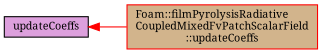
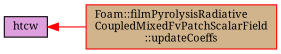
  digraph {
    rankdir=LR
    fontname="Noto Serif"
    node [fontname="Noto Serif" fontsize=10 shape=record style=filled]
-   n1 [color=black fillcolor=plum fontcolor=black height=0.2 label=updateCoeffs width=0.4]
+   n1 [color=black fillcolor=plum fontcolor=black height=0.2 label=htcw width=0.4]
    n2 [color=red height=0.2 label="Foam::filmPyrolysisRadiative\lCoupledMixedFvPatchScalarField\l::updateCoeffs" width=0.4 fillcolor=tan]
    n1 -> n2 [color=red dir=back fontname="Noto Serif" fontsize=10 labelfontname=FreeSans labelfontsize=10 style=solid]
  }
